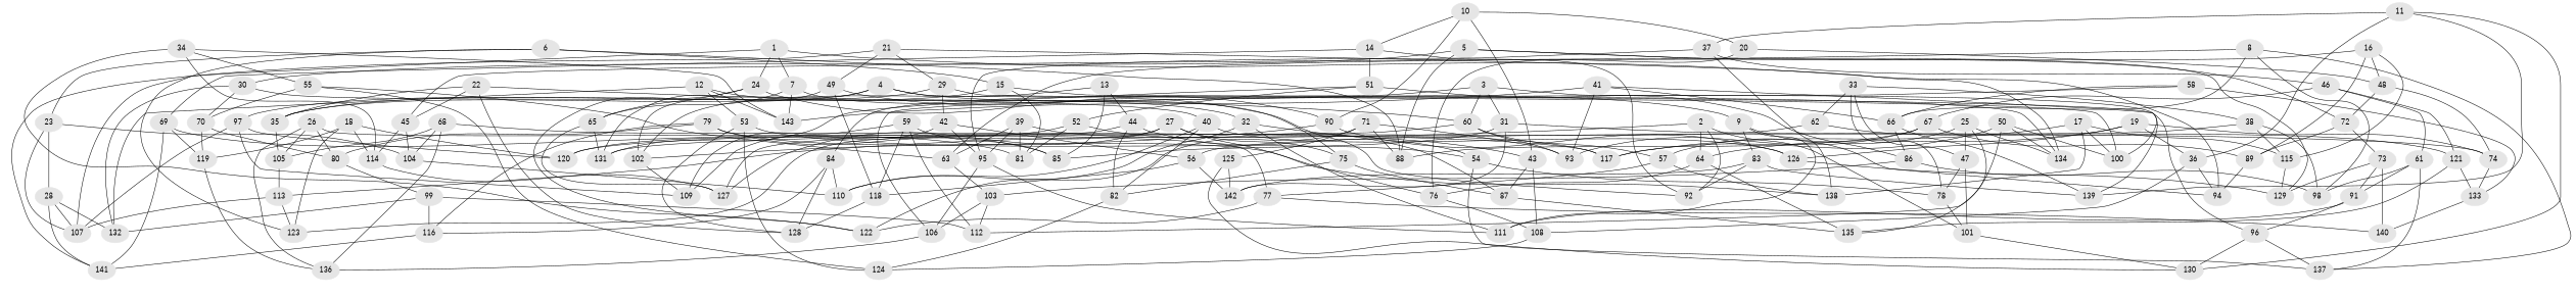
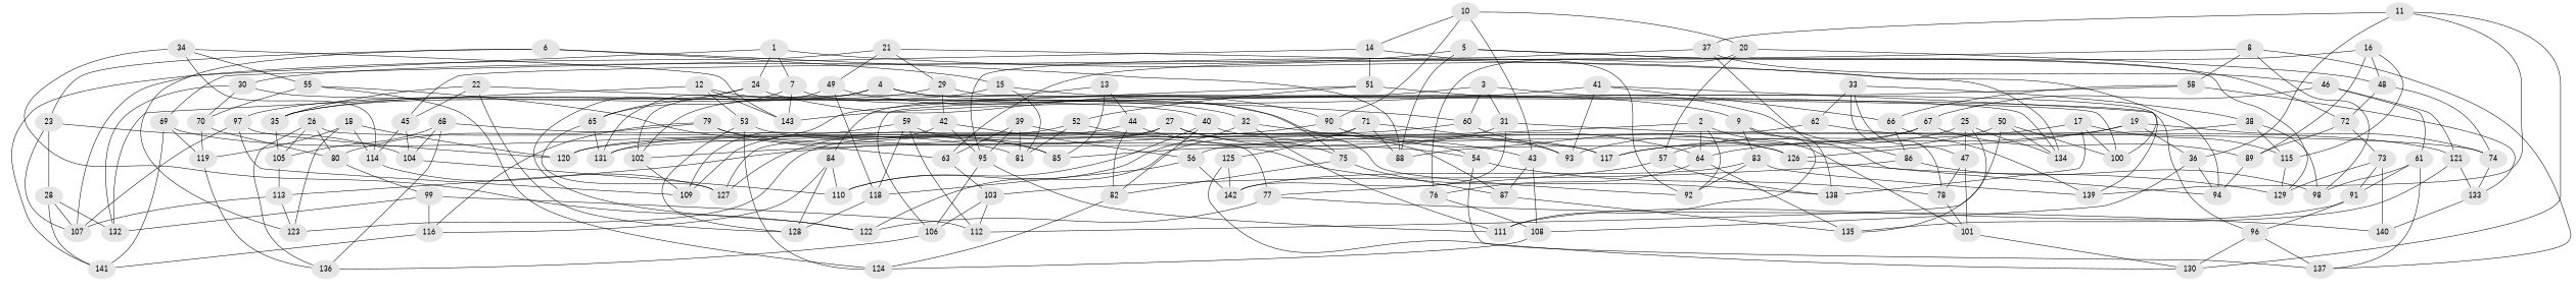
  graph {
    fontname=Lato
    node [color=gray90 fontname=Lato style=filled]
    edge [fontname=Lato]
    1
    7
    24
    94
    107
    65
    75
    143
    92
    122
    2
    64
    101
    113
    76
    135
    130
    123
    3
    31
    60
    84
    139
    85
    74
    142
    93
    131
    128
    110
    116
    4
    9
    35
    102
    134
    83
    111
    105
    109
    5
    30
    72
    88
    129
    132
    40
    70
    89
    73
    6
    15
    23
    81
    96
    28
    104
    127
    82
    87
    8
    45
    58
    98
    137
    114
    66
    106
    133
    10
    14
    20
    43
    90
    51
    69
    48
    57
    108
    126
    11
    36
    37
    138
    46
    95
    12
    32
    53
    54
    124
    13
    44
    62
    120
    121
    52
    86
    119
    141
    16
    63
    115
    103
    17
    100
    117
    18
    136
    19
    77
    21
    29
    49
    42
    97
    118
    22
    25
    47
    78
    26
    80
    140
    99
    27
    56
    33
    38
    34
    55
    61
    67
    39
    41
    91
    50
    112
    59
    68
    71
    125
    79
    1 -- 7
    1 -- 24
    1 -- 94
    1 -- 107
    7 -- 65
    7 -- 75
    7 -- 143
    24 -- 65
    24 -- 92
    24 -- 122
    65 -- 131
    65 -- 127
    75 -- 82
    75 -- 87
    2 -- 92
    2 -- 64
    2 -- 101
    2 -- 113
    64 -- 76
    64 -- 135
    101 -- 130
    113 -- 107
    113 -- 123
    76 -- 108
    3 -- 31
    3 -- 60
    3 -- 84
    3 -- 139
    31 -- 85
    31 -- 74
    31 -- 142
    60 -- 93
    60 -- 131
    84 -- 128
    84 -- 110
    84 -- 116
    74 -- 133
    116 -- 141
    4 -- 9
    4 -- 35
    4 -- 102
    4 -- 134
    9 -- 94
    9 -- 83
    9 -- 111
    35 -- 105
    102 -- 109
    83 -- 92
    83 -- 139
    83 -- 142
    105 -- 113
    5 -- 30
    5 -- 72
    5 -- 88
    5 -- 129
    30 -- 132
    30 -- 40
    30 -- 70
    72 -- 89
    72 -- 73
    40 -- 110
    40 -- 82
    40 -- 126
    70 -- 119
    70 -- 80
    89 -- 94
    73 -- 129
    73 -- 140
    73 -- 91
    6 -- 123
    6 -- 88
    6 -- 15
    6 -- 23
    15 -- 35
    15 -- 81
    15 -- 96
    23 -- 107
    23 -- 28
    23 -- 104
    96 -- 130
    96 -- 137
    28 -- 107
    28 -- 132
    28 -- 141
    104 -- 110
    82 -- 124
    87 -- 135
    8 -- 45
-   8 -- 66
+   8 -- 58
    8 -- 98
    8 -- 137
    45 -- 104
    45 -- 114
    58 -- 66
    58 -- 106
    58 -- 133
    114 -- 127
    66 -- 139
    66 -- 86
    106 -- 136
    133 -- 140
    10 -- 14
    10 -- 20
    10 -- 43
    10 -- 90
    14 -- 92
    14 -- 51
    14 -- 69
    20 -- 76
    20 -- 48
-   60 -- 57
+   20 -- 57
    43 -- 87
    43 -- 108
    90 -- 102
    90 -- 126
    51 -- 131
    51 -- 52
    51 -- 86
    69 -- 81
    69 -- 119
    69 -- 141
    48 -- 74
    48 -- 72
    57 -- 138
    57 -- 77
    108 -- 124
    126 -- 129
    11 -- 130
    11 -- 139
    11 -- 36
    11 -- 37
    36 -- 94
    36 -- 108
    37 -- 138
    37 -- 46
    37 -- 95
    46 -- 121
    46 -- 61
    46 -- 67
    95 -- 111
    95 -- 106
    12 -- 143
    12 -- 132
    12 -- 32
    12 -- 53
    32 -- 110
    32 -- 111
    32 -- 43
    53 -- 128
    53 -- 54
    53 -- 124
    54 -- 137
    54 -- 78
    13 -- 85
    13 -- 102
    13 -- 44
    44 -- 127
    44 -- 82
    44 -- 54
    62 -- 120
    62 -- 121
    121 -- 135
    121 -- 133
    52 -- 81
    52 -- 87
    52 -- 120
    86 -- 98
    86 -- 103
    119 -- 136
    16 -- 89
    16 -- 48
    16 -- 63
    16 -- 115
    63 -- 103
    115 -- 129
    103 -- 106
    103 -- 112
    17 -- 138
    17 -- 115
    17 -- 100
    17 -- 117
    18 -- 123
    18 -- 114
    18 -- 120
    18 -- 119
    19 -- 64
    19 -- 74
    19 -- 126
    19 -- 36
    77 -- 122
    77 -- 140
    21 -- 134
    21 -- 141
    21 -- 29
    21 -- 49
    29 -- 100
    29 -- 42
    29 -- 97
    49 -- 131
    49 -- 90
    49 -- 118
    42 -- 109
    42 -- 95
    42 -- 56
    97 -- 107
    97 -- 109
    97 -- 120
    118 -- 128
    22 -- 60
    22 -- 128
    22 -- 35
    22 -- 45
    25 -- 135
    25 -- 134
    25 -- 57
    25 -- 47
    47 -- 101
    47 -- 78
    78 -- 101
    26 -- 105
    26 -- 136
    26 -- 77
    26 -- 80
    80 -- 99
    99 -- 116
    99 -- 132
    99 -- 112
    27 -- 75
-   27 -- 76
+   27 -- 64
    27 -- 123
    27 -- 127
    56 -- 142
    56 -- 118
    33 -- 62
    33 -- 47
    33 -- 78
    33 -- 38
    38 -- 98
    38 -- 115
    38 -- 56
    34 -- 143
    34 -- 122
    34 -- 114
    34 -- 55
    55 -- 70
    55 -- 124
    55 -- 63
    61 -- 98
    61 -- 137
    61 -- 91
    67 -- 93
    67 -- 88
    67 -- 89
    39 -- 81
    39 -- 95
    39 -- 63
    39 -- 117
    41 -- 143
    41 -- 93
    41 -- 66
    41 -- 100
    91 -- 111
    91 -- 96
    50 -- 134
    50 -- 100
    50 -- 117
    50 -- 112
    59 -- 85
    59 -- 109
    59 -- 118
    59 -- 112
    68 -- 105
    68 -- 104
    68 -- 117
    68 -- 136
    71 -- 122
    71 -- 93
    71 -- 88
    71 -- 125
    125 -- 130
    125 -- 142
    79 -- 85
    79 -- 116
    79 -- 138
    79 -- 80
  }
